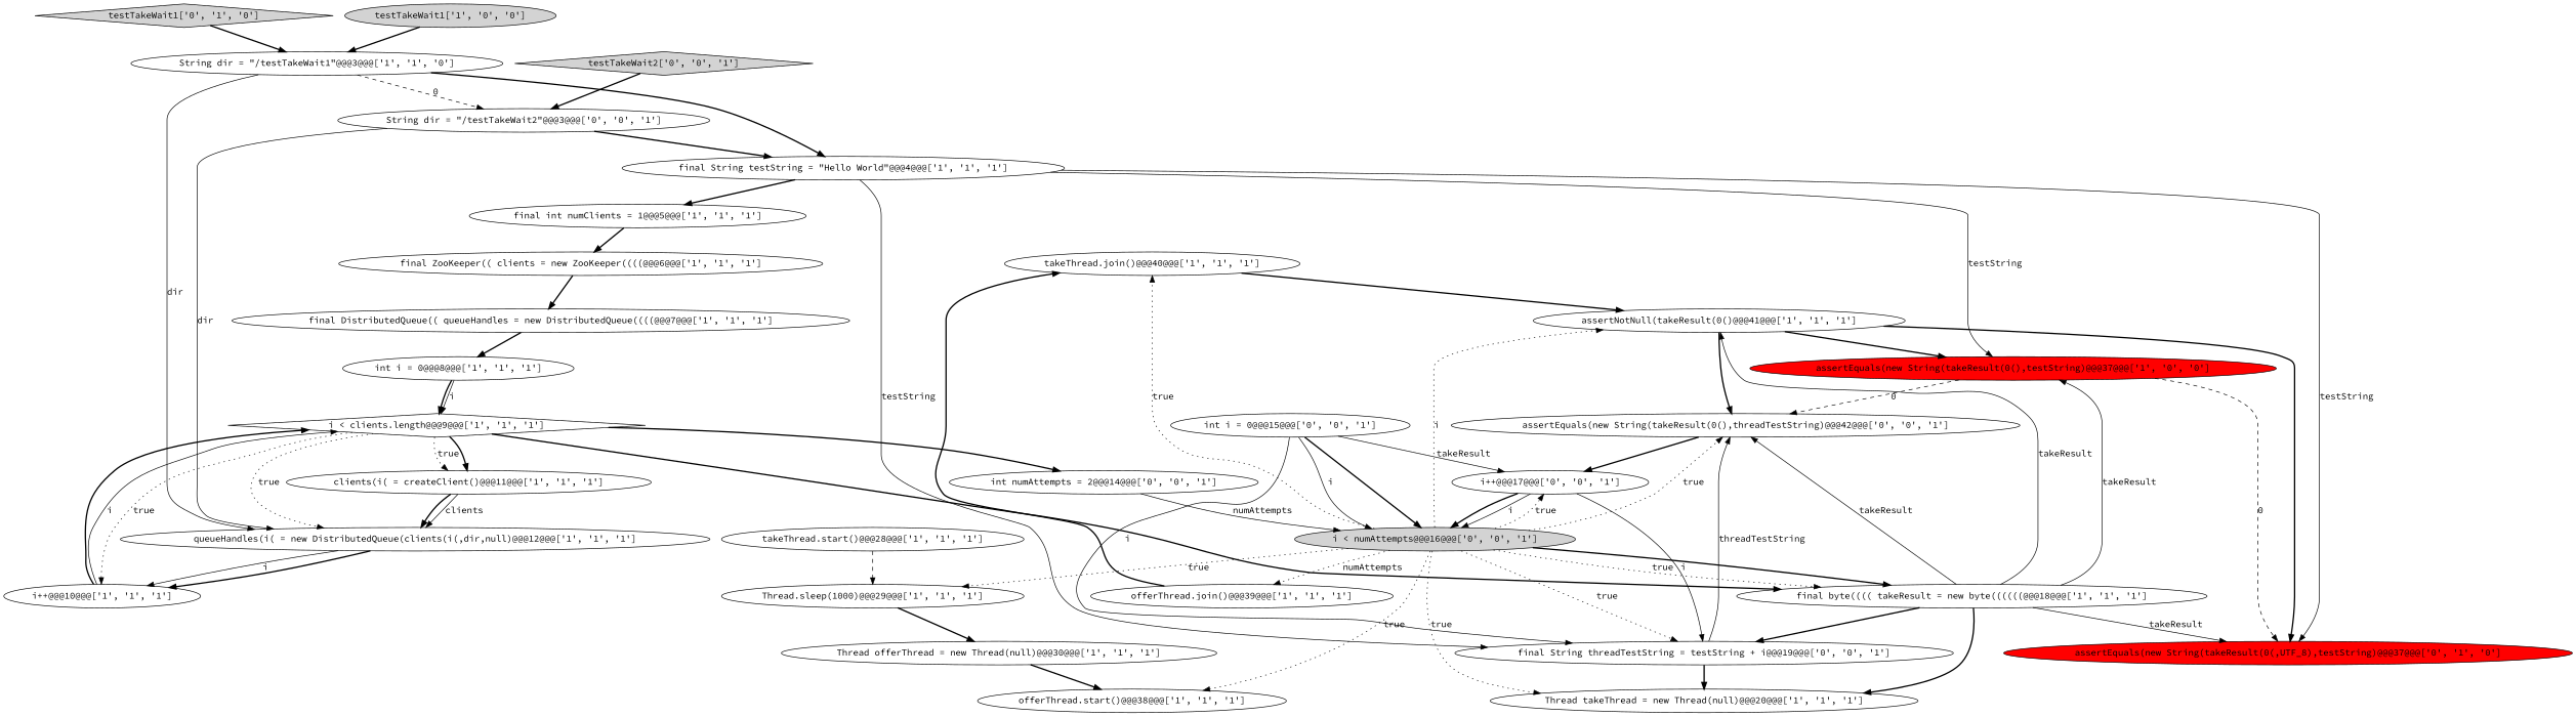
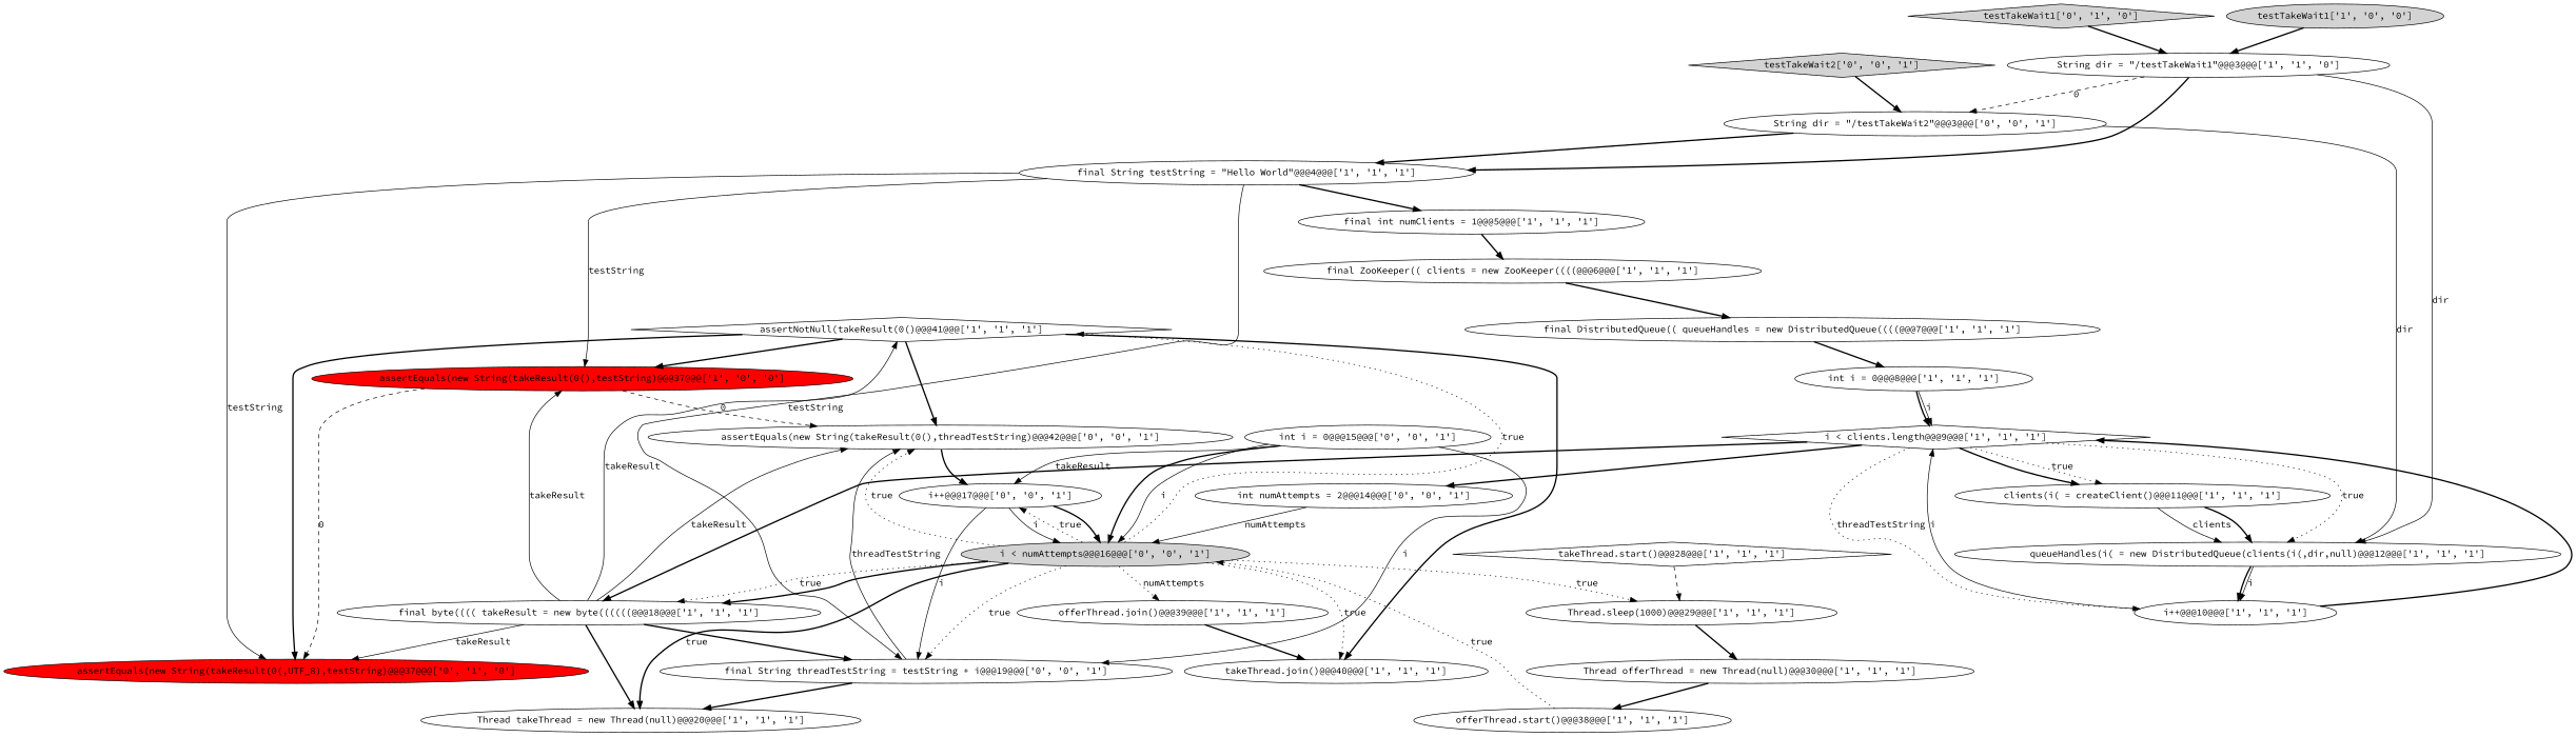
  digraph {
    fontname="Source Code Pro"
    node [fillcolor=white fontname="Source Code Pro" shape=ellipse style=filled]
    edge [fontname="Source Code Pro" style=bold]
    n1 [label="takeThread.join()@@@40@@@['1', '1', '1']"]
-   n2 [label="assertNotNull(takeResult(0()@@@41@@@['1', '1', '1']"]
+   n2 [label="assertNotNull(takeResult(0()@@@41@@@['1', '1', '1']" shape=diamond]
    n3 [fillcolor=red label="assertEquals(new String(takeResult(0(),testString)@@@37@@@['1', '0', '0']"]
    n4 [fillcolor=red label="assertEquals(new String(takeResult(0(,UTF_8),testString)@@@37@@@['0', '1', '0']"]
    n5 [label="assertEquals(new String(takeResult(0(),threadTestString)@@@42@@@['0', '0', '1']"]
    n6 [label="Thread.sleep(1000)@@@29@@@['1', '1', '1']"]
    n7 [label="Thread offerThread = new Thread(null)@@@30@@@['1', '1', '1']"]
    n8 [label="offerThread.start()@@@38@@@['1', '1', '1']"]
    n9 [label="clients(i( = createClient()@@@11@@@['1', '1', '1']"]
    n10 [label="queueHandles(i( = new DistributedQueue(clients(i(,dir,null)@@@12@@@['1', '1', '1']"]
    n11 [label="i++@@@10@@@['1', '1', '1']"]
    n12 [fillcolor=lightgray label="testTakeWait1['0', '1', '0']" shape=diamond]
    n13 [label="String dir = \"/testTakeWait1\"@@@3@@@['1', '1', '0']"]
    n14 [label="String dir = \"/testTakeWait2\"@@@3@@@['0', '0', '1']"]
    n15 [label="final String testString = \"Hello World\"@@@4@@@['1', '1', '1']"]
    n16 [label="offerThread.join()@@@39@@@['1', '1', '1']"]
    n17 [label="Thread takeThread = new Thread(null)@@@20@@@['1', '1', '1']"]
-   n18 [label="takeThread.start()@@@28@@@['1', '1', '1']"]
+   n18 [label="takeThread.start()@@@28@@@['1', '1', '1']" shape=diamond]
    n19 [label="i < clients.length@@@9@@@['1', '1', '1']" shape=diamond]
    n20 [label="int numAttempts = 2@@@14@@@['0', '0', '1']"]
    n21 [fillcolor=lightgray label="i < numAttempts@@@16@@@['0', '0', '1']"]
    n22 [label="int i = 0@@@15@@@['0', '0', '1']"]
    n23 [label="i++@@@17@@@['0', '0', '1']"]
    n24 [label="final String threadTestString = testString + i@@@19@@@['0', '0', '1']"]
    n25 [label="final byte(((( takeResult = new byte((((((@@@18@@@['1', '1', '1']"]
    n26 [fillcolor=lightgray label="testTakeWait2['0', '0', '1']" shape=diamond]
    n27 [label="final int numClients = 1@@@5@@@['1', '1', '1']"]
    n28 [label="final ZooKeeper(( clients = new ZooKeeper((((@@@6@@@['1', '1', '1']"]
    n29 [label="final DistributedQueue(( queueHandles = new DistributedQueue((((@@@7@@@['1', '1', '1']"]
    n30 [fillcolor=lightgray label="testTakeWait1['1', '0', '0']"]
    n31 [label="int i = 0@@@8@@@['1', '1', '1']"]
-   n1 -> n2
+   n2 -> n1
    n2 -> n3
    n2 -> n4
    n2 -> n5
    n3 -> n4 [label=0 style=dashed]
    n3 -> n5 [label=0 style=dashed]
    n5 -> n23
    n6 -> n7
    n7 -> n8
    n9 -> n10 [label=clients style=solid]
    n9 -> n10
    n10 -> n11 [label=i style=solid]
    n10 -> n11
    n11 -> n19 [label=i style=solid]
    n11 -> n19
    n12 -> n13
    n13 -> n10 [label=dir style=solid]
    n13 -> n14 [label=0 style=dashed]
    n13 -> n15
    n14 -> n10 [label=dir style=solid]
    n14 -> n15
    n15 -> n3 [label=testString style=solid]
    n15 -> n4 [label=testString style=solid]
    n15 -> n24 [label=testString style=solid]
    n15 -> n27
    n16 -> n1
    n18 -> n6 [style=dashed]
    n19 -> n9 [label=true style=dotted]
    n19 -> n9
    n19 -> n10 [label=true style=dotted]
-   n19 -> n11 [label=true style=dotted]
+   n19 -> n11 [label=threadTestString style=dotted]
    n19 -> n20
    n19 -> n25
    n20 -> n21 [label=numAttempts style=solid]
    n21 -> n1 [label=true style=dotted]
-   n21 -> n2 [label=i style=dotted]
+   n21 -> n2 [label=true style=dotted]
    n21 -> n5 [label=true style=dotted]
    n21 -> n6 [label=true style=dotted]
-   n21 -> n8 [label=true style=dotted]
+   n8 -> n21 [label=true style=dotted]
    n21 -> n16 [label=numAttempts style=dotted]
-   n21 -> n17 [label=true style=dotted]
+   n21 -> n17 [label=true]
    n21 -> n23 [label=true style=dotted]
    n21 -> n24 [label=true style=dotted]
    n21 -> n25
    n21 -> n25 [label=true style=dotted]
    n22 -> n21 [label=i style=solid]
    n22 -> n21
    n22 -> n23 [label=takeResult style=solid]
    n22 -> n24 [label=i style=solid]
    n23 -> n21 [label=i style=solid]
    n23 -> n21
    n23 -> n24 [label=i style=solid]
    n24 -> n5 [label=threadTestString style=solid]
    n24 -> n17
    n25 -> n2 [label=takeResult style=solid]
    n25 -> n3 [label=takeResult style=solid]
    n25 -> n4 [label=takeResult style=solid]
    n25 -> n5 [label=takeResult style=solid]
    n25 -> n17
    n25 -> n24
    n26 -> n14
    n27 -> n28
    n28 -> n29
    n29 -> n31
    n30 -> n13
    n31 -> n19 [label=i style=solid]
    n31 -> n19
  }
